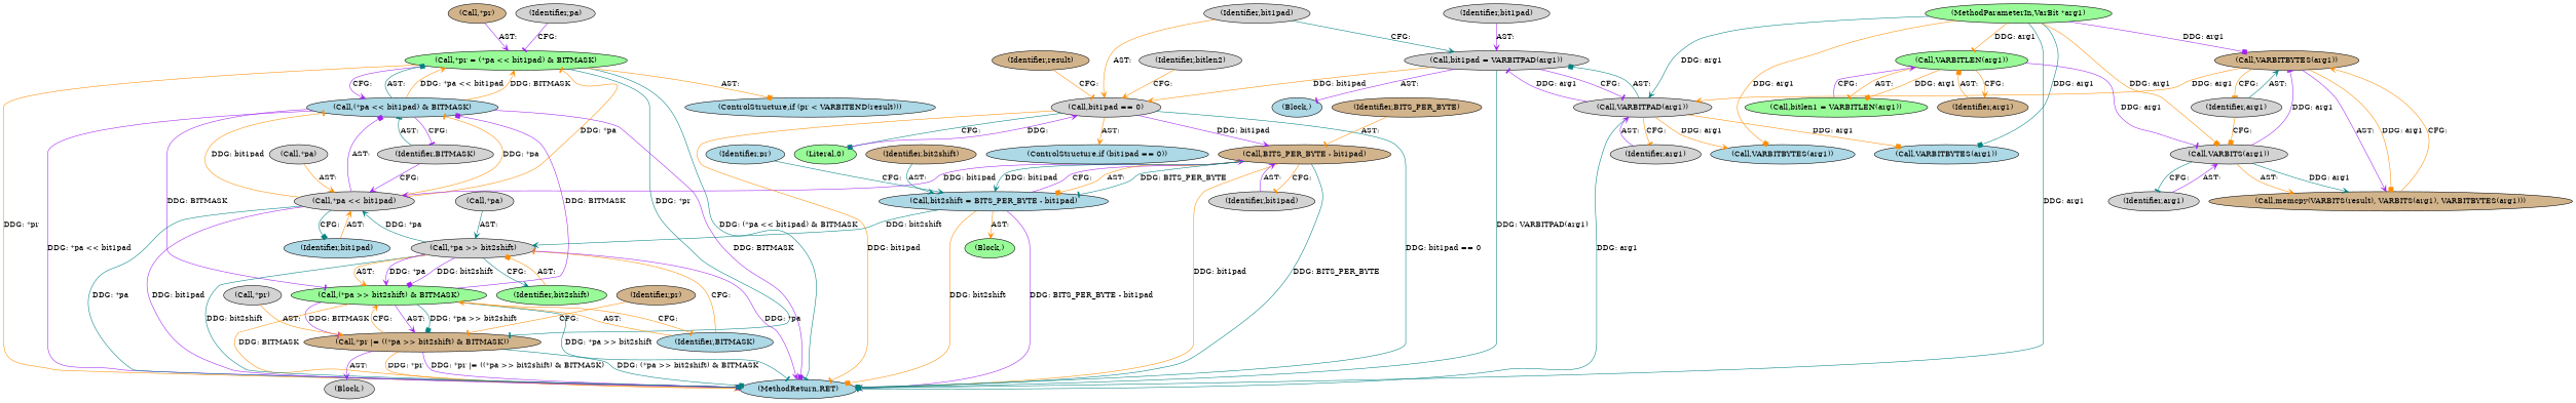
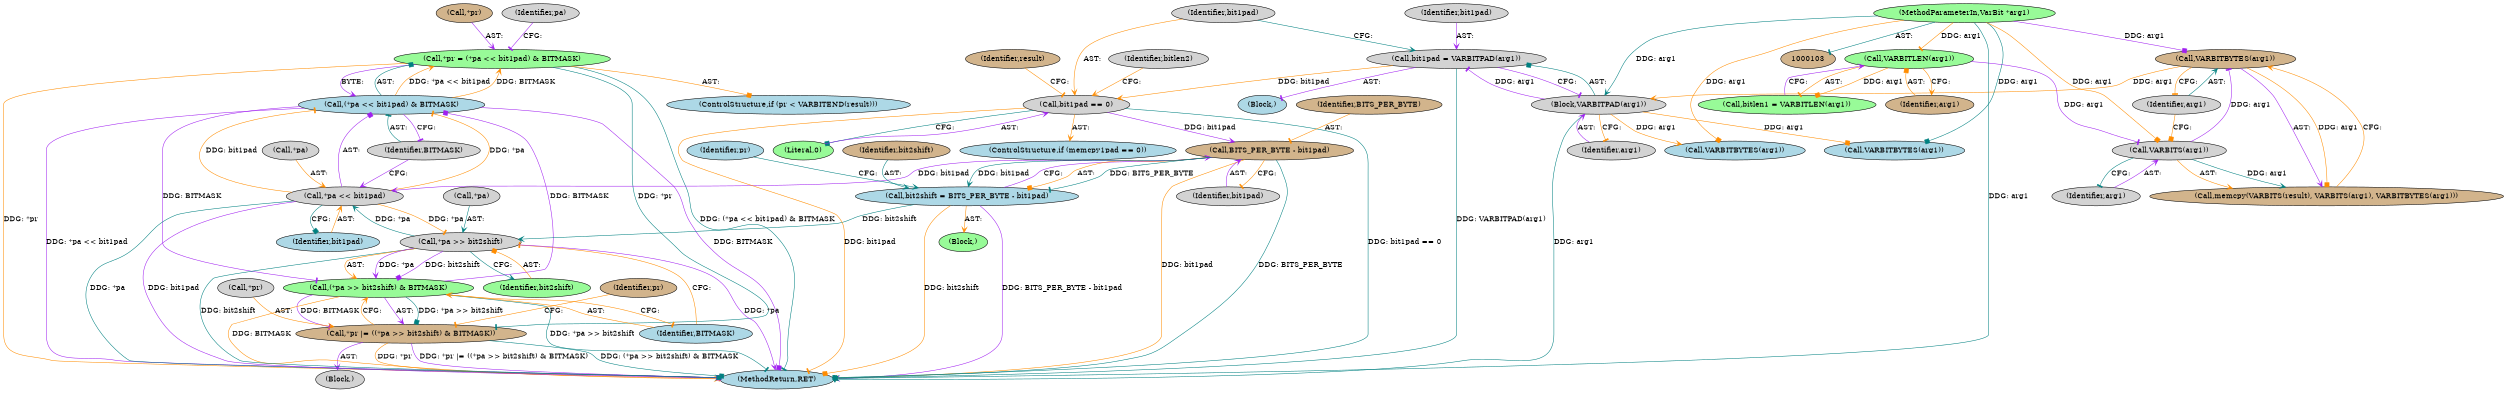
  digraph {
    node [fillcolor=lightgrey style=filled]
    edge [arrowhead=vee color=darkorange]
    n1 [fillcolor=palegreen label="(Call,*pr = (*pa << bit1pad) & BITMASK)"]
    n2 [fillcolor=lightblue label="(Call,(*pa << bit1pad) & BITMASK)"]
    n3 [fillcolor=tan label="(Call,*pr |= ((*pa >> bit2shift) & BITMASK))"]
    n4 [fillcolor=lightblue label="(MethodReturn,RET)"]
    n5 [fillcolor=lightblue label="(ControlStructure,if (pr < VARBITEND(result)))"]
    n6 [fillcolor=palegreen label="(Call,(*pa >> bit2shift) & BITMASK)"]
    n7 [label="(Identifier,BITMASK)"]
    n8 [label="(Block,)"]
    n9 [fillcolor=lightblue label="(Identifier,BITMASK)"]
    n10 [label="(Call,*pa << bit1pad)"]
    n11 [label="(Call,*pa >> bit2shift)"]
    n12 [fillcolor=lightblue label="(Identifier,bit1pad)"]
    n13 [fillcolor=palegreen label="(Identifier,bit2shift)"]
    n14 [fillcolor=lightblue label="(Call,bit2shift = BITS_PER_BYTE - bit1pad)"]
    n15 [fillcolor=tan label="(Call,BITS_PER_BYTE - bit1pad)"]
    n16 [fillcolor=palegreen label="(Block,)"]
    n17 [label="(Identifier,bit1pad)"]
    n18 [label="(Call,bit1pad == 0)"]
    n19 [fillcolor=palegreen label="(Literal,0)"]
-   n20 [fillcolor=lightblue label="(ControlStructure,if (bit1pad == 0))"]
+   n20 [fillcolor=lightblue label="(ControlStructure,if (memcpy1pad == 0))"]
    n21 [label="(Call,bit1pad = VARBITPAD(arg1))"]
-   n22 [label="(Call,VARBITPAD(arg1))"]
+   n22 [label="(Block,VARBITPAD(arg1))"]
    n23 [fillcolor=lightblue label="(Block,)"]
    n24 [fillcolor=lightblue label="(Call,VARBITBYTES(arg1))"]
    n25 [label="(Identifier,arg1)"]
    n26 [fillcolor=lightblue label="(Call,VARBITBYTES(arg1))"]
    n27 [fillcolor=tan label="(Call,VARBITBYTES(arg1))"]
    n28 [fillcolor=tan label="(Call,memcpy(VARBITS(result), VARBITS(arg1), VARBITBYTES(arg1)))"]
    n29 [label="(Identifier,arg1)"]
    n30 [label="(Call,VARBITS(arg1))"]
    n31 [label="(Identifier,arg1)"]
    n32 [fillcolor=palegreen label="(Call,VARBITLEN(arg1))"]
    n33 [fillcolor=palegreen label="(Call,bitlen1 = VARBITLEN(arg1))"]
    n34 [fillcolor=tan label="(Identifier,arg1)"]
    n35 [fillcolor=palegreen label="(MethodParameterIn,VarBit *arg1)"]
+   1000103 [fillcolor=tan]
    n37 [fillcolor=tan label="(Identifier,pr)"]
    n38 [label="(Call,*pa)"]
    n39 [label="(Call,*pa)"]
    n40 [fillcolor=lightblue label="(Identifier,pr)"]
    n41 [label="(Identifier,bit1pad)"]
    n42 [fillcolor=tan label="(Identifier,BITS_PER_BYTE)"]
    n43 [fillcolor=tan label="(Identifier,bit2shift)"]
    n44 [label="(Identifier,bitlen2)"]
    n45 [label="(Call,*pr)"]
    n46 [label="(Identifier,pa)"]
    n47 [fillcolor=tan label="(Identifier,result)"]
    n48 [fillcolor=tan label="(Call,*pr)"]
    n49 [label="(Identifier,bit1pad)"]
-   n1 -> n2 [color=purple label="CFG: "]
+   n1 -> n2 [color=purple label="BYTE: "]
    n1 -> n3 [arrowhead=tee color=teal label="DDG: *pr"]
    n1 -> n4 [arrowhead=tee label="DDG: *pr"]
    n1 -> n4 [arrowhead=tee color=teal label="DDG: (*pa << bit1pad) & BITMASK"]
    n1 -> n5 [arrowhead=box label="AST: "]
    n2 -> n1 [arrowhead=box color=teal label="AST: "]
    n2 -> n1 [label="DDG: *pa << bit1pad"]
    n2 -> n1 [label="DDG: BITMASK"]
    n2 -> n4 [arrowhead=box color=purple label="DDG: *pa << bit1pad"]
    n2 -> n4 [arrowhead=box color=purple label="DDG: BITMASK"]
    n2 -> n6 [arrowhead=tee color=purple label="DDG: BITMASK"]
    n2 -> n7 [arrowhead=tee color=purple label="CFG: "]
    n3 -> n4 [arrowhead=box color=purple label="DDG: *pr |= ((*pa >> bit2shift) & BITMASK)"]
    n3 -> n4 [arrowhead=box color=teal label="DDG: (*pa >> bit2shift) & BITMASK"]
    n3 -> n4 [arrowhead=tee label="DDG: *pr"]
    n3 -> n6 [label="CFG: "]
    n3 -> n8 [color=purple label="AST: "]
    n6 -> n2 [arrowhead=box color=purple label="DDG: BITMASK"]
    n6 -> n3 [color=purple label="AST: "]
    n6 -> n3 [arrowhead=box color=teal label="DDG: *pa >> bit2shift"]
    n6 -> n3 [arrowhead=tee color=purple label="DDG: BITMASK"]
    n6 -> n4 [arrowhead=tee color=teal label="DDG: *pa >> bit2shift"]
    n6 -> n4 [label="DDG: BITMASK"]
    n6 -> n9 [arrowhead=tee label="CFG: "]
    n7 -> n2 [arrowhead=tee color=teal label="AST: "]
    n7 -> n10 [color=purple label="CFG: "]
    n9 -> n6 [label="AST: "]
    n9 -> n11 [arrowhead=tee label="CFG: "]
    n10 -> n2 [arrowhead=box color=purple label="AST: "]
    n10 -> n2 [arrowhead=tee label="DDG: *pa"]
    n10 -> n2 [arrowhead=tee label="DDG: bit1pad"]
    n10 -> n4 [color=teal label="DDG: *pa"]
    n10 -> n4 [arrowhead=box color=purple label="DDG: bit1pad"]
-   n10 -> n1 [arrowhead=tee label="DDG: *pa"]
+   n10 -> n11 [arrowhead=tee label="DDG: *pa"]
    n10 -> n12 [arrowhead=box color=teal label="CFG: "]
    n11 -> n4 [color=purple label="DDG: *pa"]
    n11 -> n4 [arrowhead=box color=teal label="DDG: bit2shift"]
    n11 -> n6 [label="AST: "]
    n11 -> n6 [color=purple label="DDG: *pa"]
    n11 -> n6 [arrowhead=box color=purple label="DDG: bit2shift"]
    n11 -> n10 [color=teal label="DDG: *pa"]
    n11 -> n13 [color=teal label="CFG: "]
    n12 -> n10 [label="AST: "]
    n13 -> n11 [arrowhead=box label="AST: "]
    n14 -> n4 [arrowhead=box label="DDG: bit2shift"]
    n14 -> n4 [color=purple label="DDG: BITS_PER_BYTE - bit1pad"]
    n14 -> n11 [color=teal label="DDG: bit2shift"]
    n14 -> n15 [color=purple label="CFG: "]
    n14 -> n16 [label="AST: "]
    n15 -> n4 [arrowhead=box label="DDG: bit1pad"]
    n15 -> n4 [arrowhead=tee color=teal label="DDG: BITS_PER_BYTE"]
    n15 -> n10 [color=purple label="DDG: bit1pad"]
    n15 -> n14 [arrowhead=box label="AST: "]
    n15 -> n14 [arrowhead=tee color=teal label="DDG: BITS_PER_BYTE"]
    n15 -> n14 [color=teal label="DDG: bit1pad"]
    n15 -> n17 [arrowhead=tee label="CFG: "]
    n17 -> n15 [color=purple label="AST: "]
    n18 -> n4 [arrowhead=tee label="DDG: bit1pad"]
    n18 -> n4 [arrowhead=box color=teal label="DDG: bit1pad == 0"]
    n18 -> n15 [color=purple label="DDG: bit1pad"]
    n18 -> n19 [arrowhead=box color=teal label="CFG: "]
    n18 -> n20 [label="AST: "]
-   n19 -> n18 [color=purple label="DDG: "]
+   n19 -> n18 [color=purple label="AST: "]
    n21 -> n4 [color=teal label="DDG: VARBITPAD(arg1)"]
    n21 -> n18 [label="DDG: bit1pad"]
    n21 -> n22 [arrowhead=tee color=purple label="CFG: "]
    n21 -> n23 [arrowhead=tee color=purple label="AST: "]
    n22 -> n4 [arrowhead=tee color=teal label="DDG: arg1"]
    n22 -> n21 [arrowhead=box color=teal label="AST: "]
    n22 -> n21 [arrowhead=tee color=purple label="DDG: arg1"]
    n22 -> n24 [label="DDG: arg1"]
    n22 -> n25 [arrowhead=tee label="CFG: "]
    n22 -> n26 [arrowhead=box label="DDG: arg1"]
    n25 -> n22 [color=purple label="AST: "]
    n27 -> n22 [label="DDG: arg1"]
    n27 -> n28 [color=purple label="AST: "]
    n27 -> n28 [arrowhead=box label="DDG: arg1"]
    n27 -> n29 [arrowhead=tee label="CFG: "]
    n28 -> n27 [label="CFG: "]
    n29 -> n27 [color=teal label="AST: "]
    n29 -> n30 [arrowhead=box label="CFG: "]
    n30 -> n27 [arrowhead=tee color=purple label="DDG: arg1"]
    n30 -> n28 [label="AST: "]
    n30 -> n28 [color=teal label="DDG: arg1"]
    n30 -> n31 [arrowhead=tee color=teal label="CFG: "]
    n31 -> n30 [color=purple label="AST: "]
    n32 -> n30 [arrowhead=tee color=purple label="DDG: arg1"]
    n32 -> n33 [arrowhead=tee label="AST: "]
    n32 -> n33 [arrowhead=box label="DDG: arg1"]
    n32 -> n34 [label="CFG: "]
    n33 -> n32 [color=purple label="CFG: "]
    n34 -> n32 [arrowhead=box label="AST: "]
    n35 -> n4 [arrowhead=box color=teal label="DDG: arg1"]
    n35 -> n22 [color=teal label="DDG: arg1"]
    n35 -> n24 [arrowhead=box label="DDG: arg1"]
    n35 -> n26 [arrowhead=box color=teal label="DDG: arg1"]
    n35 -> n27 [arrowhead=box color=purple label="DDG: arg1"]
    n35 -> n30 [arrowhead=box label="DDG: arg1"]
    n35 -> n32 [arrowhead=tee label="DDG: arg1"]
+   n35 -> 1000103 [arrowhead=tee color=teal label="AST: "]
    n37 -> n3 [arrowhead=tee label="CFG: "]
    n38 -> n11 [color=teal label="AST: "]
    n39 -> n10 [label="AST: "]
    n40 -> n14 [color=teal label="CFG: "]
    n41 -> n21 [color=purple label="AST: "]
    n42 -> n15 [arrowhead=tee label="AST: "]
    n43 -> n14 [color=teal label="AST: "]
    n44 -> n18 [label="CFG: "]
    n45 -> n3 [label="AST: "]
    n46 -> n1 [arrowhead=tee color=purple label="CFG: "]
    n47 -> n18 [arrowhead=tee label="CFG: "]
    n48 -> n1 [color=purple label="AST: "]
    n49 -> n18 [label="AST: "]
    n49 -> n21 [color=teal label="CFG: "]
  }
